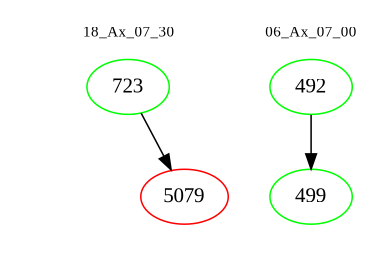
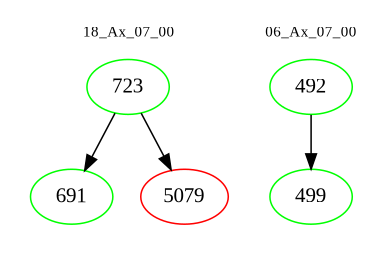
  digraph {
    fontname="Liberation Serif"
    node [color=green fontname="Liberation Serif"]
    edge [color=black fontname="Liberation Serif"]
    n1 [label=723]
+   n2 [label=691]
    n3 [color=red label=5079]
    n4 [label=492]
    n5 [label=499]
    subgraph cluster_1 {
      color=white
      fontsize=10
-     label="18_Ax_07_30"
+     label="18_Ax_07_00"
      n1
+     n2
      n3
    }
    subgraph cluster_2 {
      color=white
      fontsize=10
      label="06_Ax_07_00"
      n4
      n5
    }
+   n1 -> n2
    n1 -> n3
    n4 -> n5
  }
